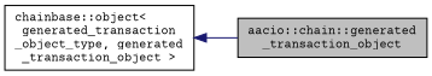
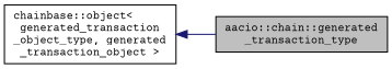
  digraph {
    rankdir=LR
    fontname="Courier Prime"
    node [color=black fontname="Courier Prime" fontsize=10 shape=record style=filled]
-   n1 [fillcolor=grey75 fontcolor=black height=0.2 label="aacio::chain::generated\l_transaction_object" width=0.4]
+   n1 [fillcolor=grey75 fontcolor=black height=0.2 label="aacio::chain::generated\l_transaction_type" width=0.4]
    n2 [fillcolor=white height=0.2 label="chainbase::object\<\l generated_transaction\l_object_type, generated\l_transaction_object \>" width=0.4]
    n2 -> n1 [color=midnightblue dir=back fontname="Courier Prime" fontsize=10 labelfontname=Helvetica labelfontsize=10 style=solid]
  }
